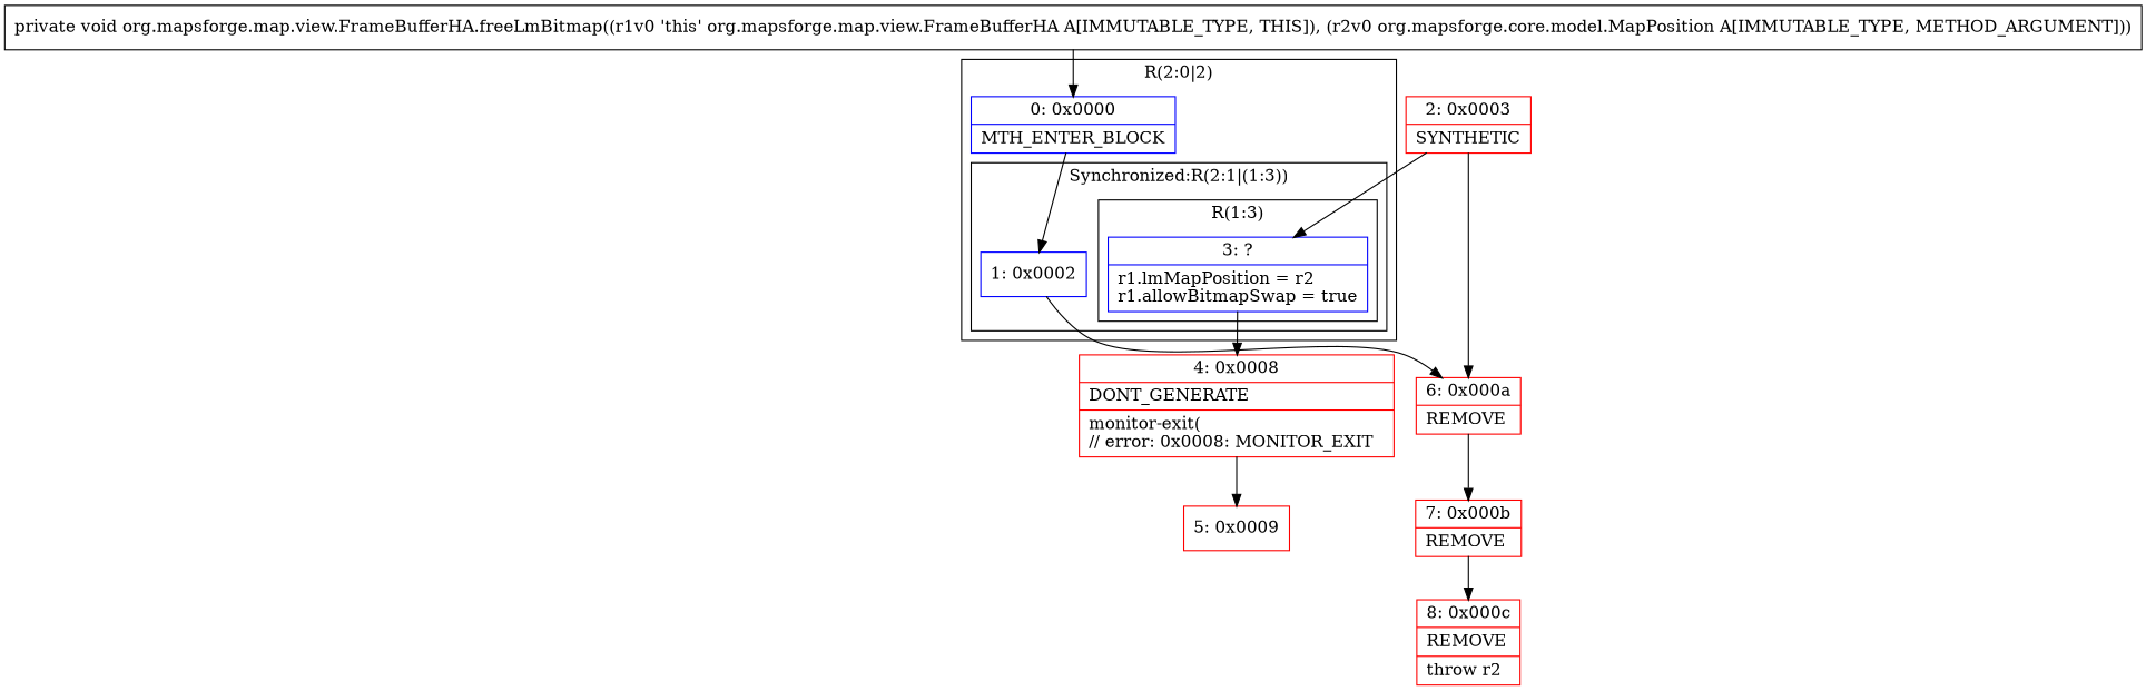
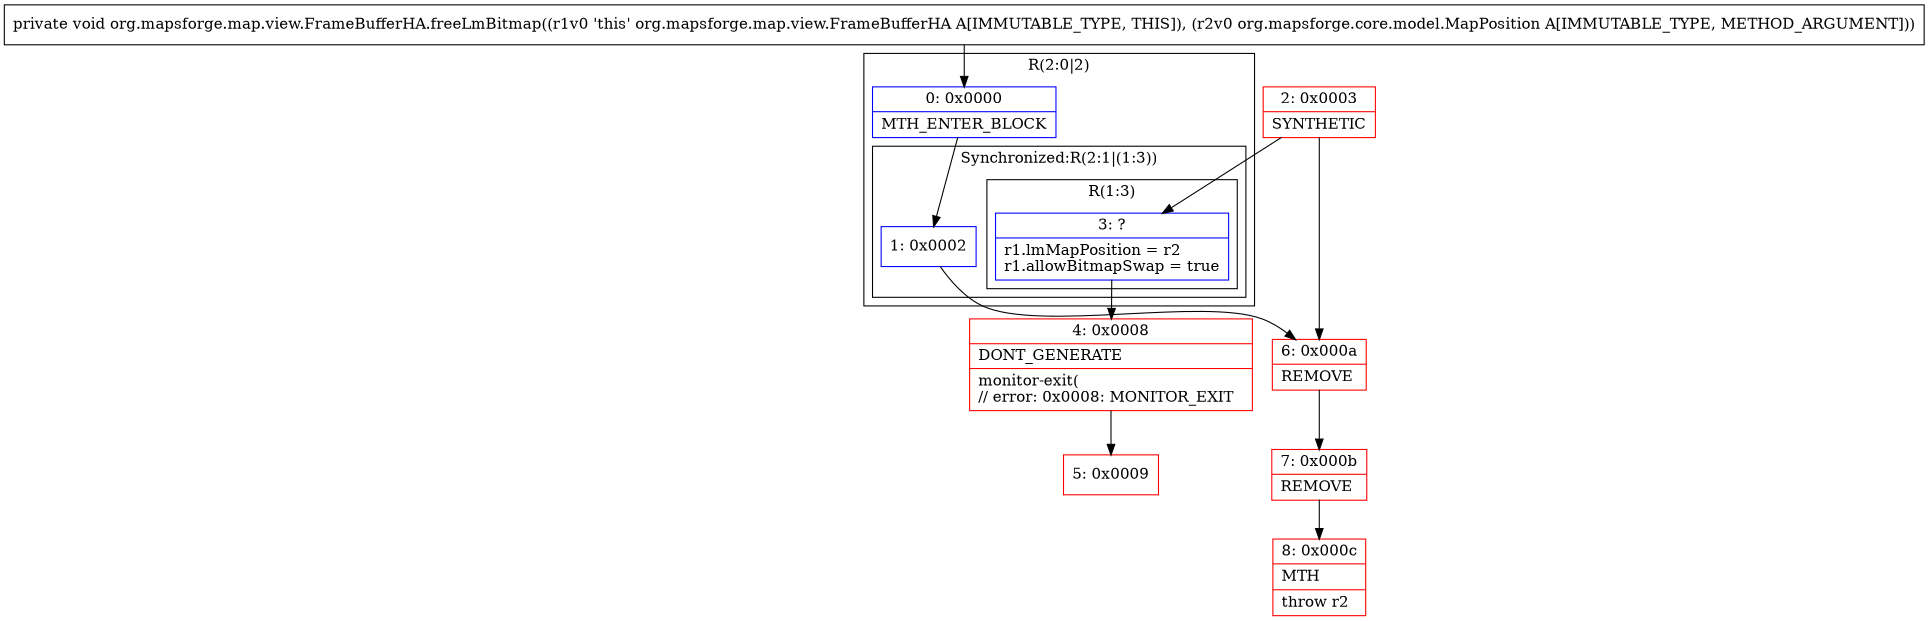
  digraph {
    node [color=red shape=record]
    n1 [color=blue label="{3\:\ ?|r1.lmMapPosition = r2\lr1.allowBitmapSwap = true\l}"]
    n2 [color=blue label="{1\:\ 0x0002}"]
    n3 [color=blue label="{0\:\ 0x0000|MTH_ENTER_BLOCK\l}"]
    n4 [label="{4\:\ 0x0008|DONT_GENERATE\l|monitor\-exit(\l\/\/ error: 0x0008: MONITOR_EXIT  \l}"]
    n5 [label="{6\:\ 0x000a|REMOVE\l}"]
    n6 [label="{2\:\ 0x0003|SYNTHETIC\l}"]
    n7 [label="{5\:\ 0x0009}"]
    n8 [label="{7\:\ 0x000b|REMOVE\l}"]
-   n9 [label="{8\:\ 0x000c|REMOVE\l|throw r2\l}"]
+   n9 [label="{8\:\ 0x000c|MTH\l|throw r2\l}"]
    n10 [label="{private void org.mapsforge.map.view.FrameBufferHA.freeLmBitmap((r1v0 'this' org.mapsforge.map.view.FrameBufferHA A[IMMUTABLE_TYPE, THIS]), (r2v0 org.mapsforge.core.model.MapPosition A[IMMUTABLE_TYPE, METHOD_ARGUMENT])) }" color=""]
    subgraph cluster_1 {
      label="R(2:0|2)"
      n3
      subgraph cluster_2 {
        label="Synchronized:R(2:1|(1:3))"
        n2
        subgraph cluster_3 {
          label="R(1:3)"
          n1
        }
      }
    }
    n1 -> n4
    n2 -> n5
    n3 -> n2
    n4 -> n7
    n5 -> n8
    n6 -> n1
    n6 -> n5
    n8 -> n9
    n10 -> n3
  }
